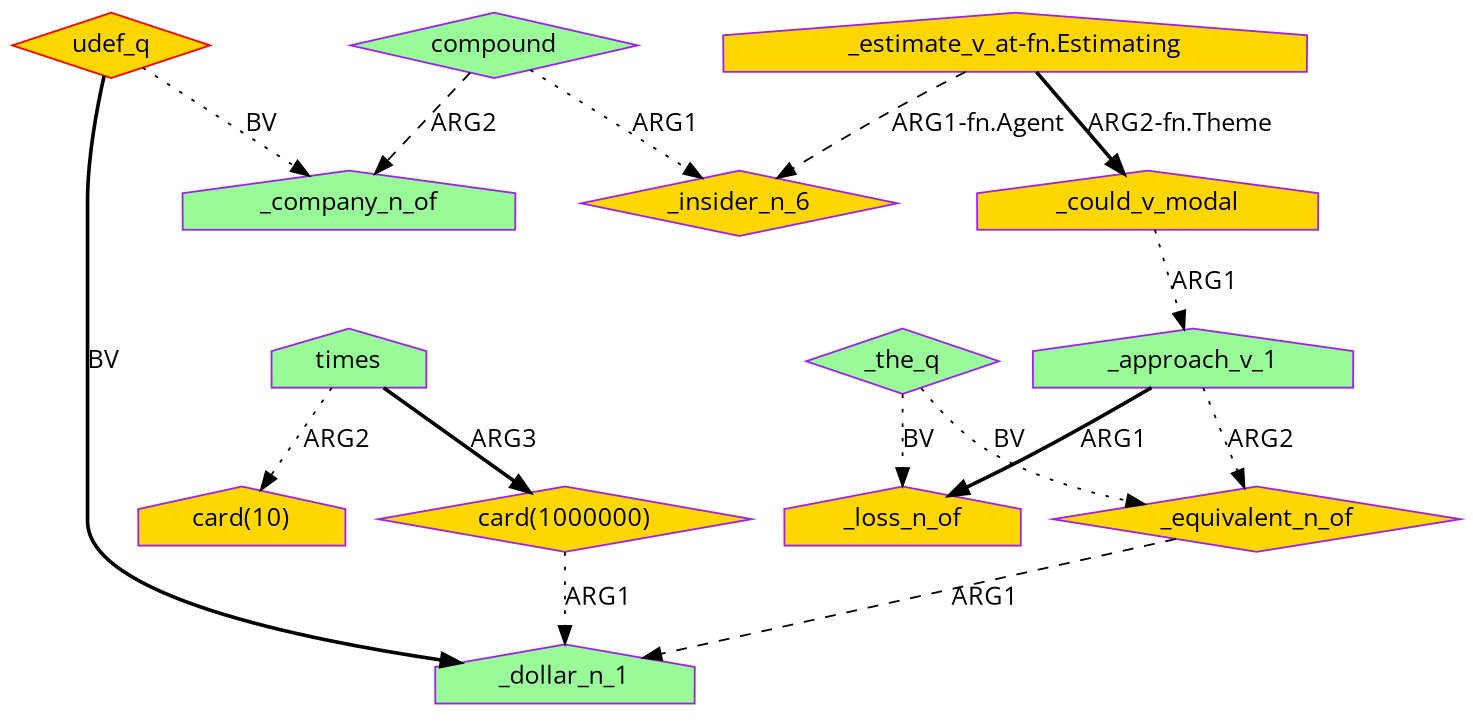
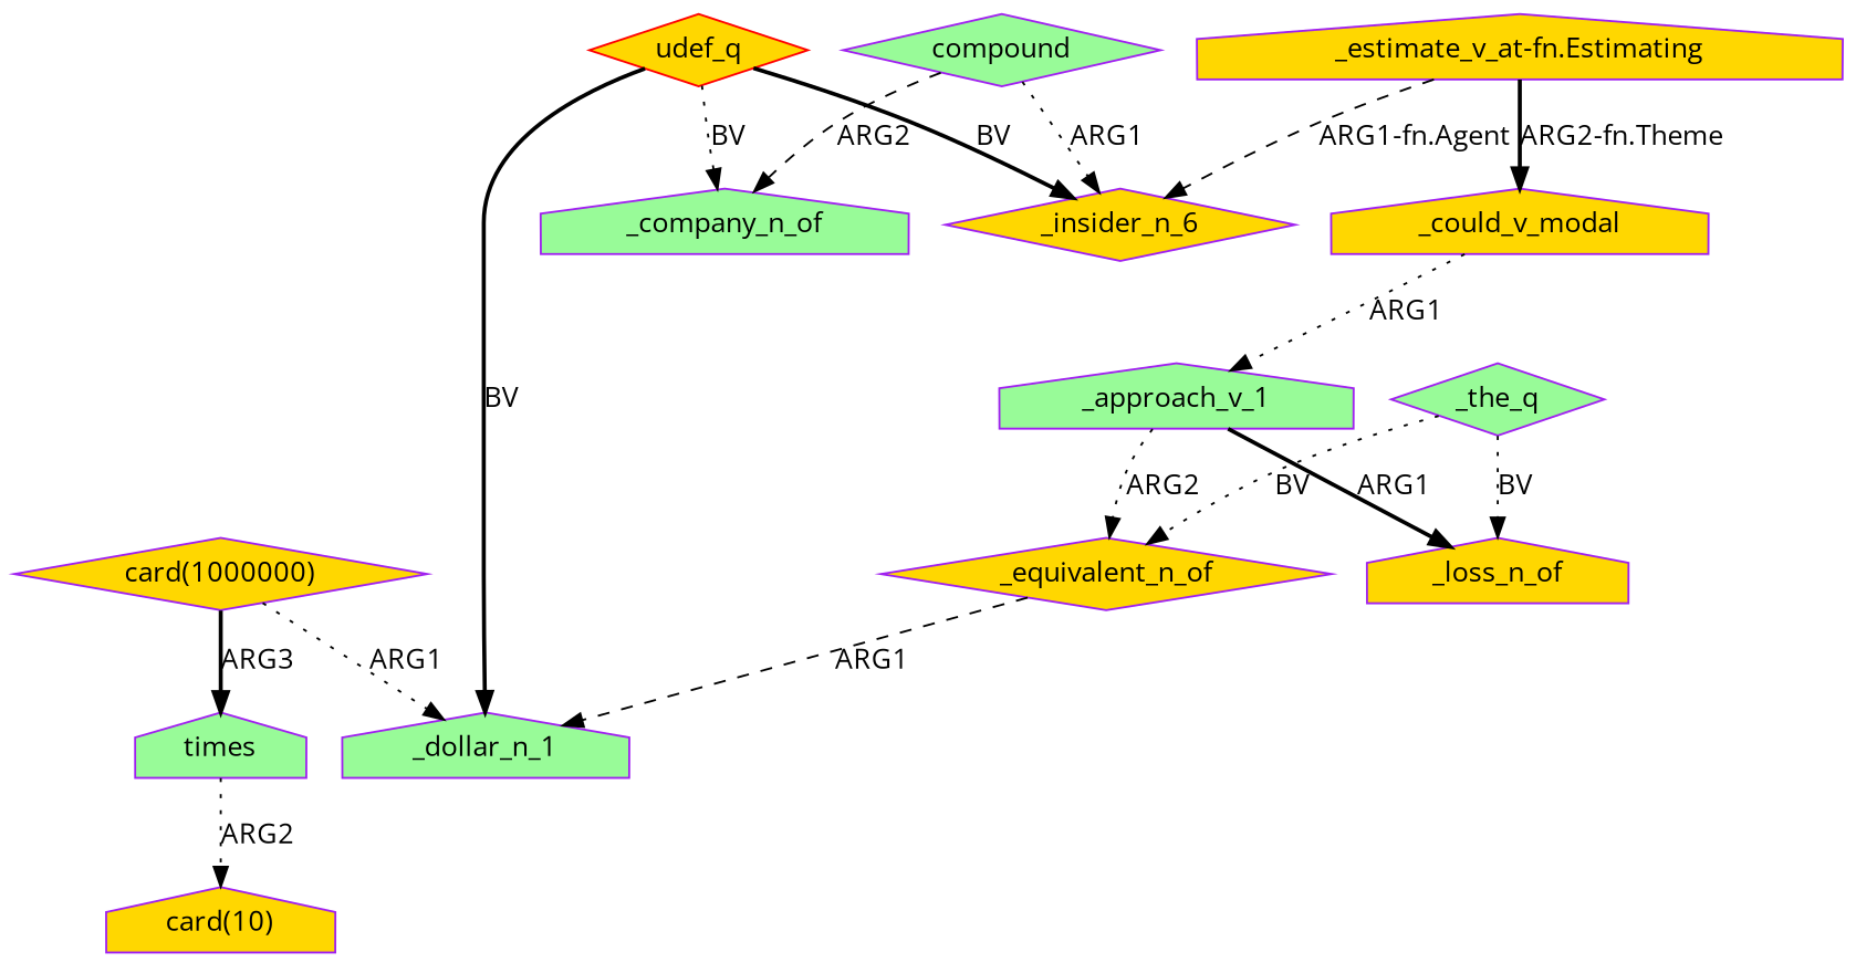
  digraph {
    fontname="Open Sans"
    node [color=purple fillcolor=gold fontname="Open Sans" shape=house style=filled]
    edge [fontname="Open Sans" style=dotted]
    _approach_v_1 [fillcolor=palegreen]
    _could_v_modal
    _equivalent_n_of [shape=diamond]
    _loss_n_of
    _dollar_n_1 [fillcolor=palegreen]
    udef_q [color=red shape=diamond]
    n7 [label=_insider_n_6 shape=diamond]
    _company_n_of [fillcolor=palegreen]
    "card(1000000)" [shape=diamond]
    compound [fillcolor=palegreen shape=diamond]
    "_estimate_v_at-fn.Estimating"
    times [fillcolor=palegreen]
    "card(10)"
    _the_q [fillcolor=palegreen shape=diamond]
    _approach_v_1 -> _equivalent_n_of [label=ARG2]
    _approach_v_1 -> _loss_n_of [label=ARG1 style=bold]
    _could_v_modal -> _approach_v_1 [label=ARG1]
    _equivalent_n_of -> _dollar_n_1 [label=ARG1 style=dashed]
    udef_q -> _dollar_n_1 [label=BV style=bold]
+   udef_q -> n7 [label=BV style=bold]
    udef_q -> _company_n_of [label=BV]
    "card(1000000)" -> _dollar_n_1 [label=ARG1]
    compound -> n7 [label=ARG1]
    compound -> _company_n_of [label=ARG2 style=dashed]
    "_estimate_v_at-fn.Estimating" -> _could_v_modal [label="ARG2-fn.Theme" style=bold]
    "_estimate_v_at-fn.Estimating" -> n7 [label="ARG1-fn.Agent" style=dashed]
-   times -> "card(1000000)" [label=ARG3 style=bold]
+   "card(1000000)" -> times [label=ARG3 style=bold]
    times -> "card(10)" [label=ARG2]
    _the_q -> _equivalent_n_of [label=BV]
    _the_q -> _loss_n_of [label=BV]
  }
